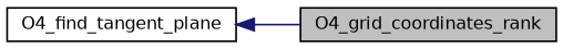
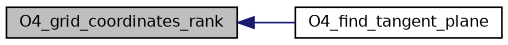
  digraph {
    rankdir=LR
    node [color=black fontname=Helvetica fontsize=10 shape=record style=filled]
    n1 [fillcolor=grey75 fontcolor=black height=0.2 label=O4_grid_coordinates_rank width=0.4]
    n2 [fillcolor=white height=0.2 label=O4_find_tangent_plane width=0.4]
-   n2 -> n1 [color=midnightblue dir=back fontname=Helvetica fontsize=10 labelfontname=Helvetica labelfontsize=10 style=solid]
+   n1 -> n2 [color=midnightblue dir=back fontname=Helvetica fontsize=10 labelfontname=Helvetica labelfontsize=10 style=solid]
  }
